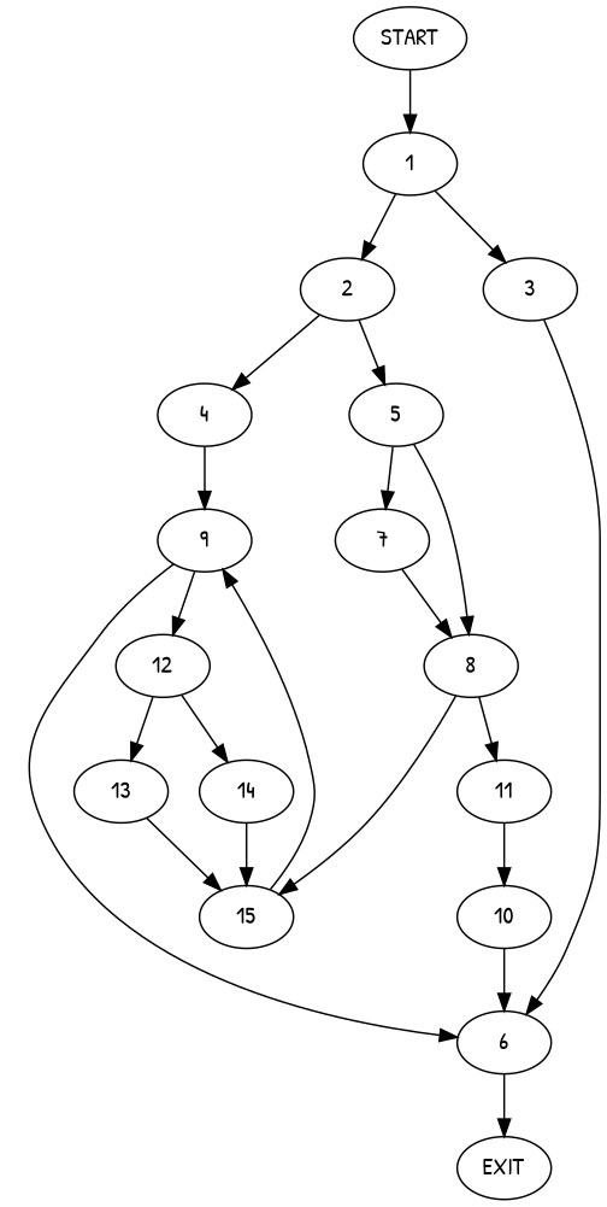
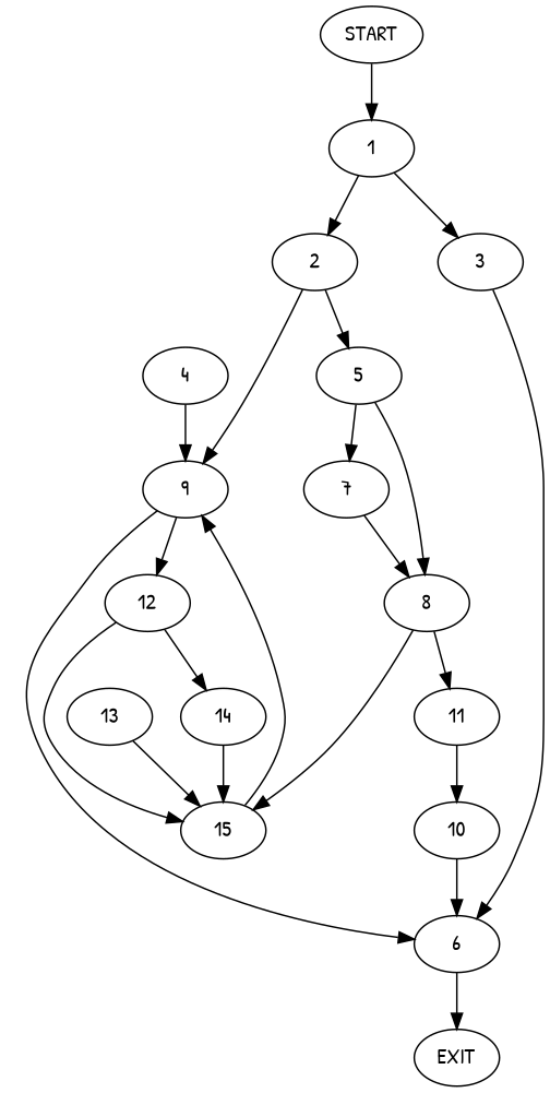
  digraph {
    fontname="Patrick Hand"
    node [fontname="Patrick Hand"]
    edge [fontname="Patrick Hand"]
    n1 [label=START]
    1
    2
    3
    n5 [label=EXIT]
    4
    5
    6
    9
    7
    8
    12
    11
    15
    10
    13
    14
    n1 -> 1
    1 -> 2
    1 -> 3
-   2 -> 4
+   2 -> 9
    2 -> 5
    3 -> 6
    4 -> 9
    5 -> 7
    5 -> 8
    6 -> n5
    9 -> 6
    9 -> 12
    7 -> 8
    8 -> 11
    8 -> 15
-   12 -> 13
+   12 -> 15
    12 -> 14
    11 -> 10
    15 -> 9
    10 -> 6
    13 -> 15
    14 -> 15
  }
